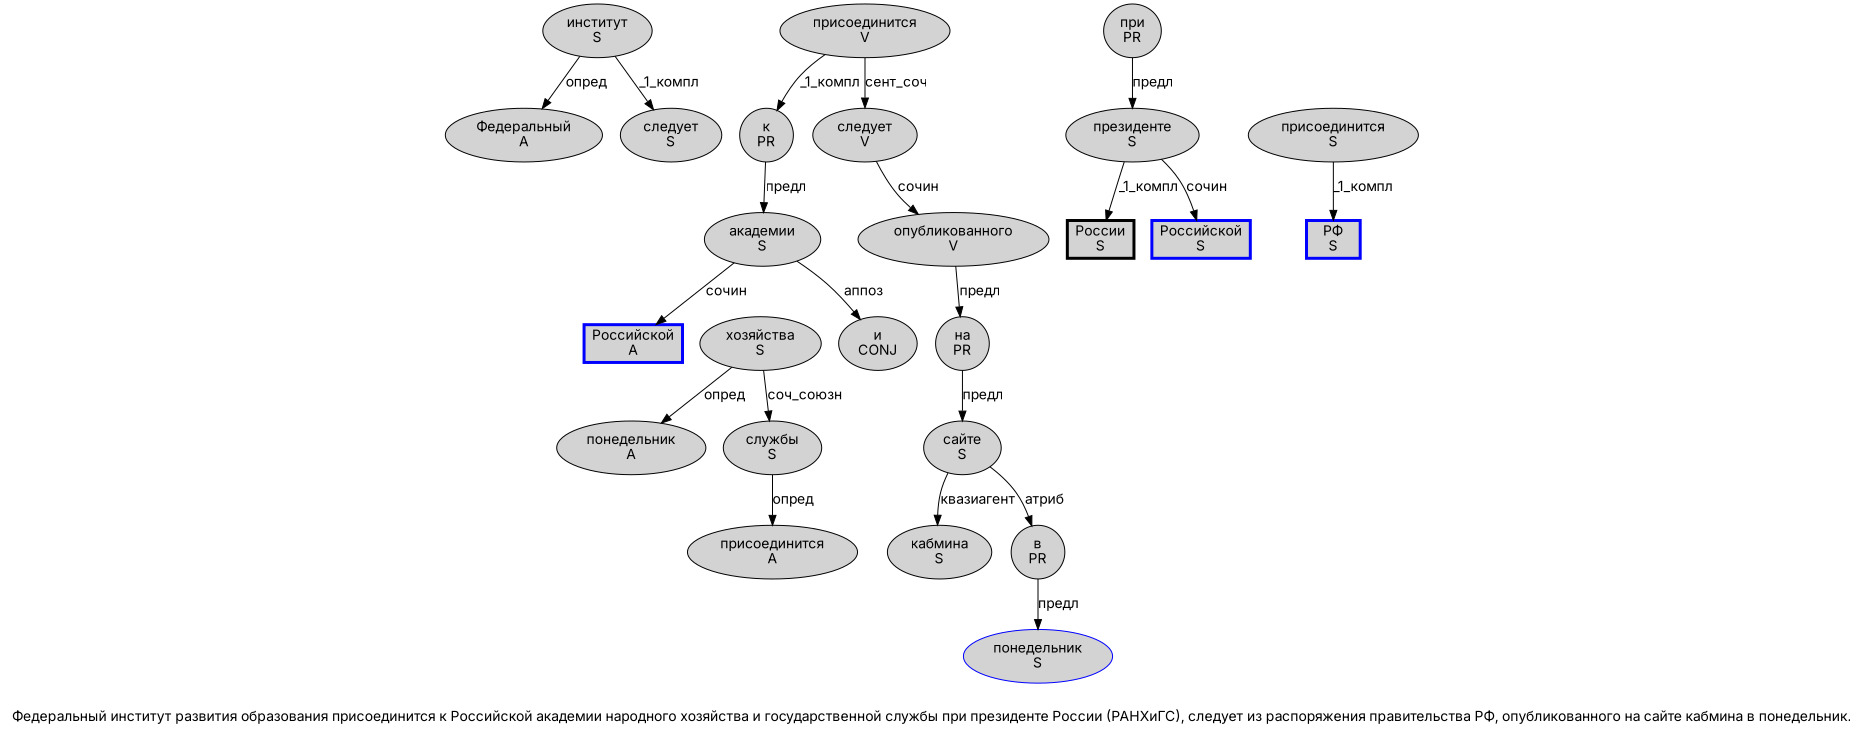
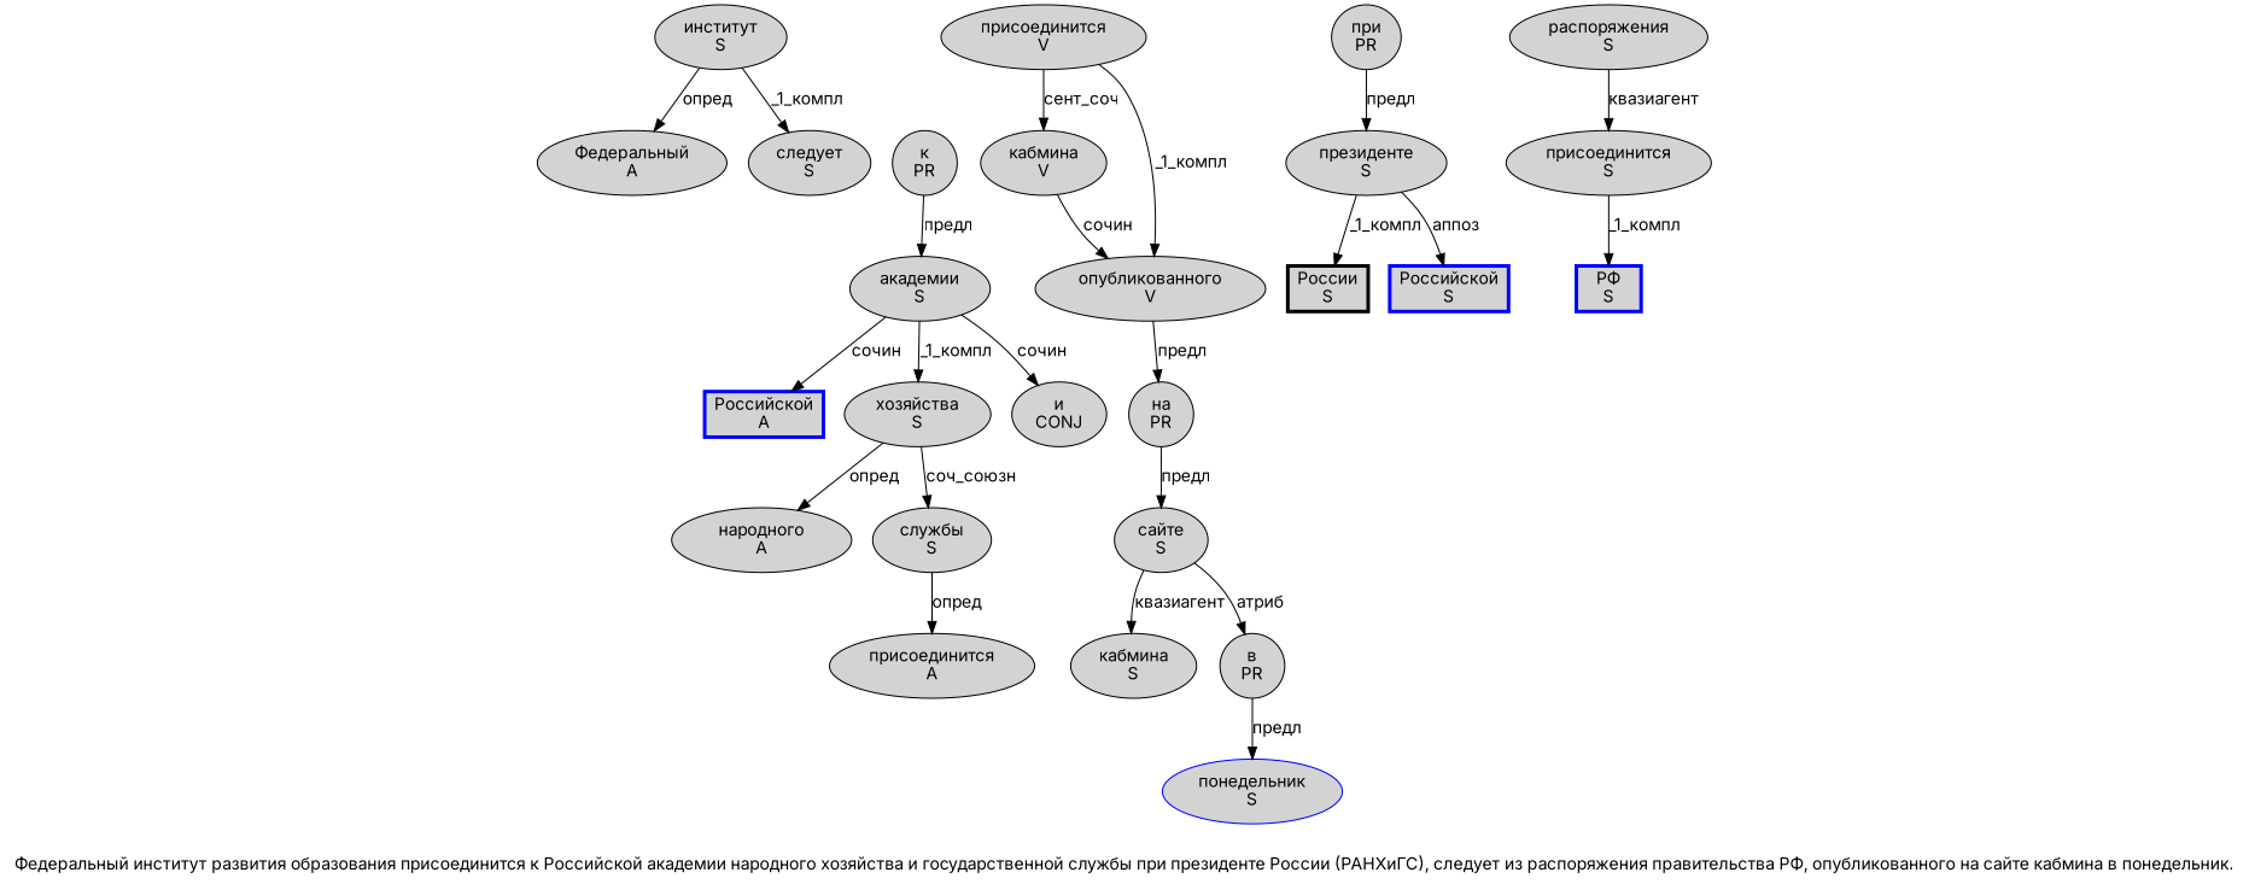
  digraph {
    fontname=Inter
    label="Федеральный институт развития образования присоединится к Российской академии народного хозяйства и государственной службы при президенте России (РАНХиГС), следует из распоряжения правительства РФ, опубликованного на сайте кабмина в понедельник."
    node [fillcolor=lightgray fontname=Inter penwidth=1 shape=ellipse style=filled]
    edge [fontname=Inter]
    n1 [label="Федеральный\nA"]
    n2 [label="институт\nS"]
    n3 [label="следует\nS"]
    n4 [label="присоединится\nV"]
    n5 [label="к\nPR"]
-   n6 [label="следует\nV"]
+   n6 [label="кабмина\nV"]
    n7 [label="академии\nS"]
    n8 [label="опубликованного\nV"]
    n9 [color=blue label="Российской\nA" penwidth=3 shape=box]
    n10 [label="хозяйства\nS"]
    n11 [label="и\nCONJ"]
-   n12 [label="понедельник\nA"]
+   n12 [label="народного\nA"]
    n13 [label="службы\nS"]
    n14 [label="присоединится\nA"]
    n15 [label="при\nPR"]
    n16 [label="президенте\nS"]
    n17 [color=black label="России\nS" penwidth=3 shape=box]
    n18 [color=blue label="Российской\nS" penwidth=3 shape=box]
    n19 [label="на\nPR"]
+   n20 [label="распоряжения\nS"]
    n21 [label="присоединится\nS"]
    n22 [color=blue label="РФ\nS" penwidth=3 shape=box]
    n23 [label="сайте\nS"]
    n24 [label="кабмина\nS"]
    n25 [label="в\nPR"]
    n26 [color=blue label="понедельник\nS"]
    n2 -> n1 [label="опред"]
    n2 -> n3 [label="_1_компл"]
-   n4 -> n5 [label="_1_компл"]
+   n4 -> n8 [label="_1_компл"]
    n4 -> n6 [label="сент_соч"]
    n5 -> n7 [label="предл"]
    n6 -> n8 [label="сочин"]
    n7 -> n9 [label="сочин"]
-   n7 -> n11 [label="аппоз"]
+   n7 -> n10 [label="_1_компл"]
+   n7 -> n11 [label="сочин"]
    n8 -> n19 [label="предл"]
    n10 -> n12 [label="опред"]
    n10 -> n13 [label="соч_союзн"]
    n13 -> n14 [label="опред"]
    n15 -> n16 [label="предл"]
    n16 -> n17 [label="_1_компл"]
-   n16 -> n18 [label="сочин"]
+   n16 -> n18 [label="аппоз"]
    n19 -> n23 [label="предл"]
+   n20 -> n21 [label="квазиагент"]
    n21 -> n22 [label="_1_компл"]
    n23 -> n24 [label="квазиагент"]
    n23 -> n25 [label="атриб"]
    n25 -> n26 [label="предл"]
  }
